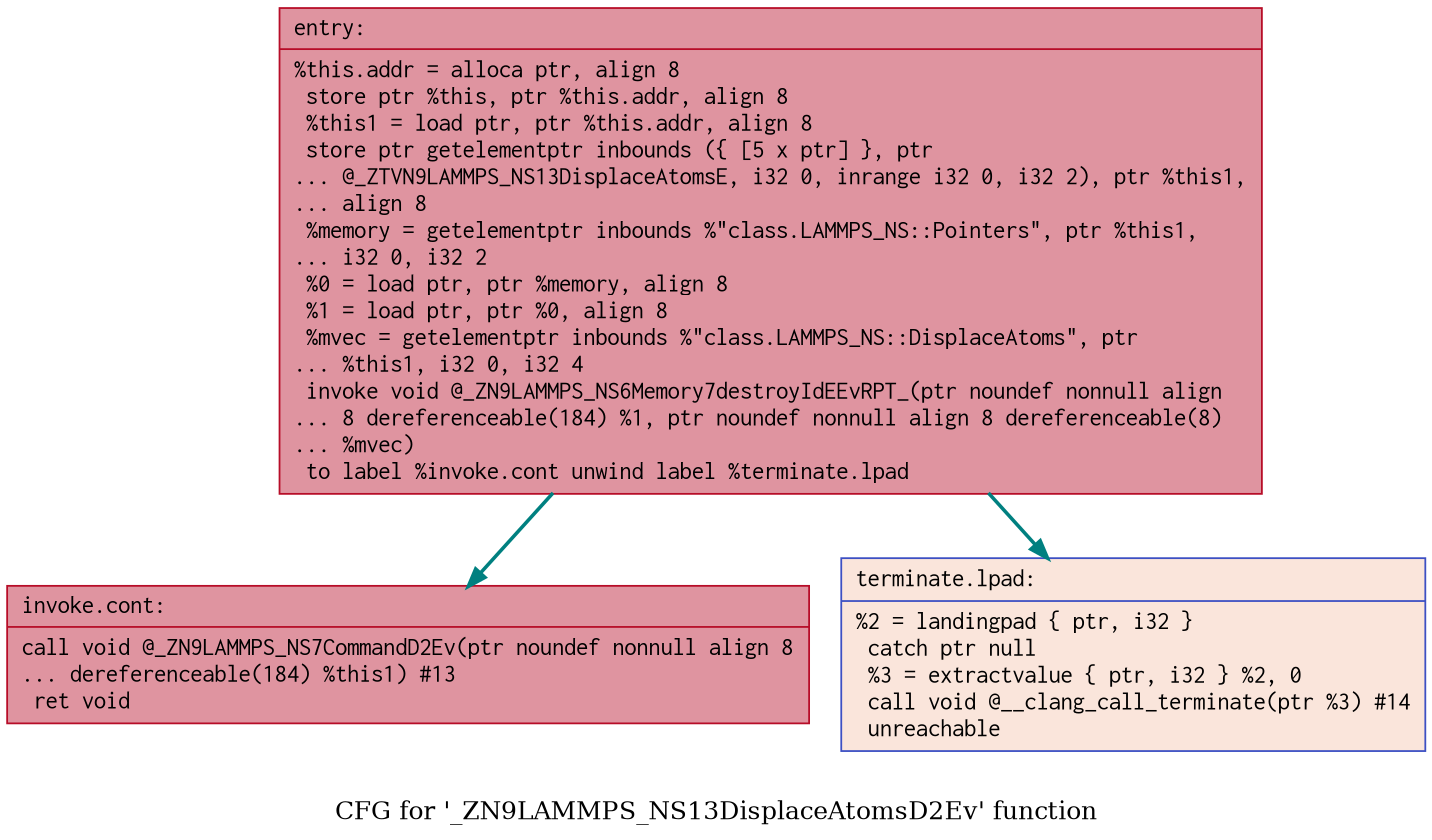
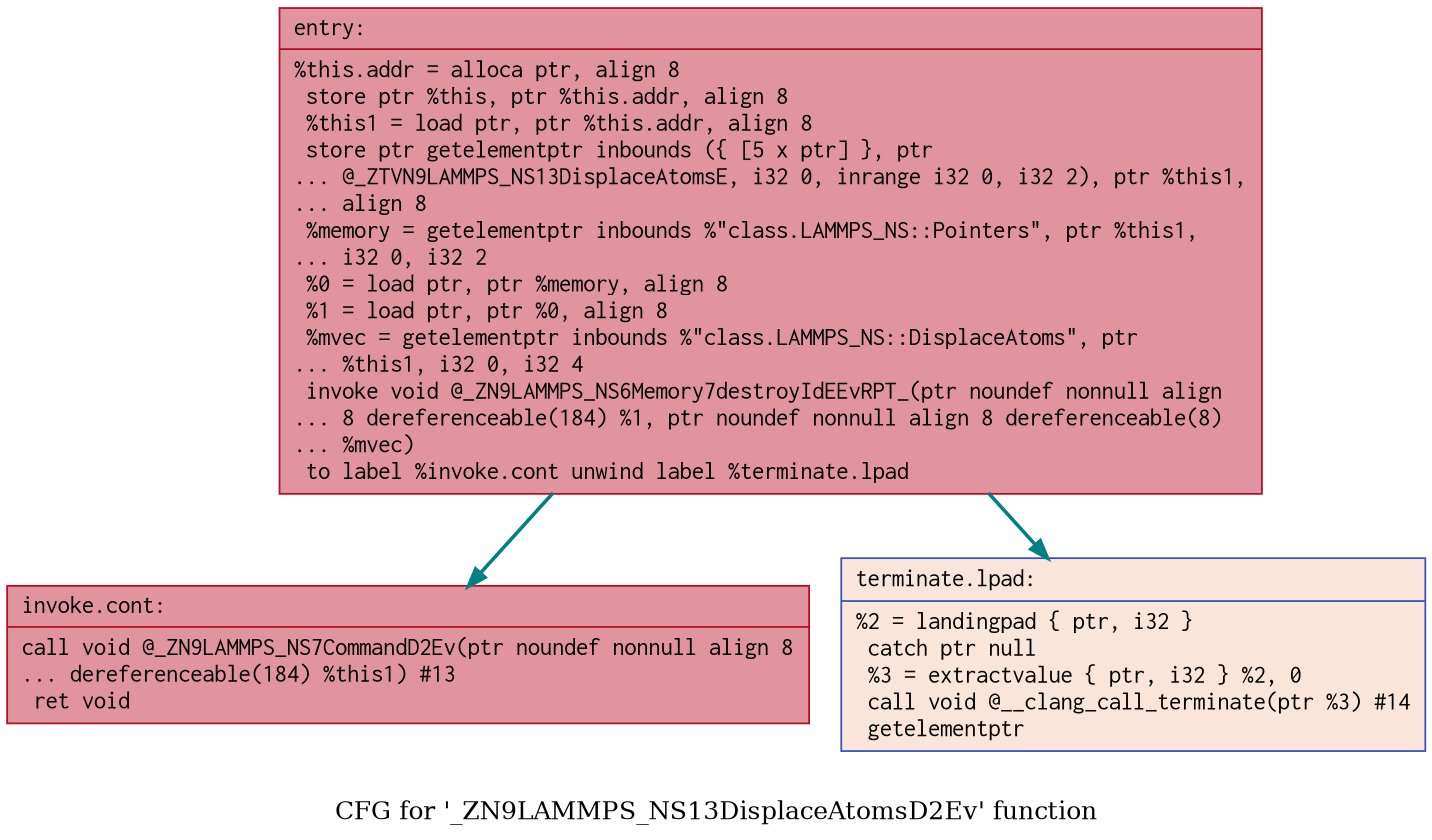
  digraph {
    label="CFG for '_ZN9LAMMPS_NS13DisplaceAtomsD2Ev' function"
    node [color="#b70d28ff" fillcolor="#b70d2870" fontname=Courier shape=record style=filled]
    edge [color=teal style=bold]
    n1 [label="{entry:\l|  %this.addr = alloca ptr, align 8\l  store ptr %this, ptr %this.addr, align 8\l  %this1 = load ptr, ptr %this.addr, align 8\l  store ptr getelementptr inbounds (\{ [5 x ptr] \}, ptr\l... @_ZTVN9LAMMPS_NS13DisplaceAtomsE, i32 0, inrange i32 0, i32 2), ptr %this1,\l... align 8\l  %memory = getelementptr inbounds %\"class.LAMMPS_NS::Pointers\", ptr %this1,\l... i32 0, i32 2\l  %0 = load ptr, ptr %memory, align 8\l  %1 = load ptr, ptr %0, align 8\l  %mvec = getelementptr inbounds %\"class.LAMMPS_NS::DisplaceAtoms\", ptr\l... %this1, i32 0, i32 4\l  invoke void @_ZN9LAMMPS_NS6Memory7destroyIdEEvRPT_(ptr noundef nonnull align\l... 8 dereferenceable(184) %1, ptr noundef nonnull align 8 dereferenceable(8)\l... %mvec)\l          to label %invoke.cont unwind label %terminate.lpad\l}"]
    n2 [label="{invoke.cont:\l|  call void @_ZN9LAMMPS_NS7CommandD2Ev(ptr noundef nonnull align 8\l... dereferenceable(184) %this1) #13\l  ret void\l}"]
-   n3 [color="#3d50c3ff" fillcolor="#f4c5ad70" label="{terminate.lpad:\l|  %2 = landingpad \{ ptr, i32 \}\l          catch ptr null\l  %3 = extractvalue \{ ptr, i32 \} %2, 0\l  call void @__clang_call_terminate(ptr %3) #14\l  unreachable\l}"]
+   n3 [color="#3d50c3ff" fillcolor="#f4c5ad70" label="{terminate.lpad:\l|  %2 = landingpad \{ ptr, i32 \}\l          catch ptr null\l  %3 = extractvalue \{ ptr, i32 \} %2, 0\l  call void @__clang_call_terminate(ptr %3) #14\l  getelementptr\l}"]
    n1 -> n2
    n1 -> n3
  }
